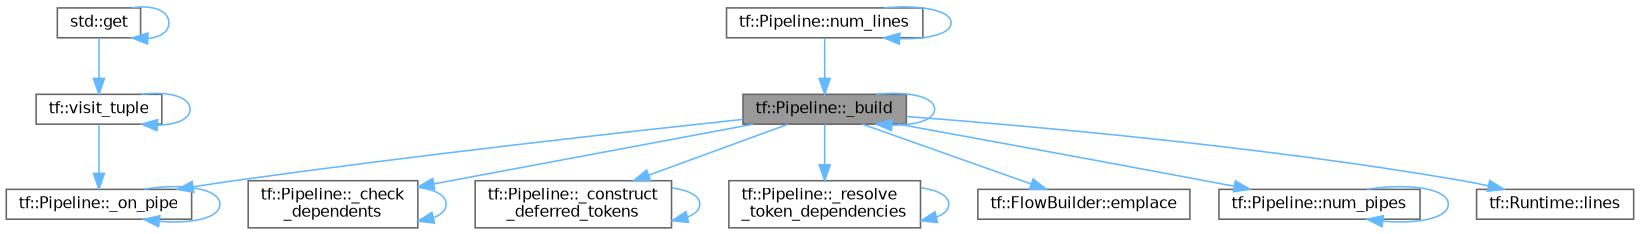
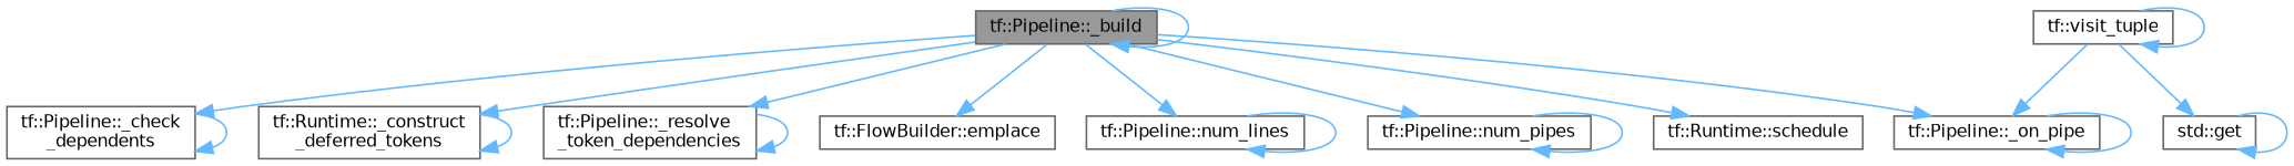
  digraph {
    rankdir=TB
    node [color=grey40 fillcolor=white fontname=Helvetica fontsize=10 shape=box style=filled]
    edge [color=steelblue1 fontname=Helvetica fontsize=10 labelfontname=Helvetica labelfontsize=10 style=solid]
    n1 [color=gray40 fillcolor=grey60 fontcolor=black height=0.2 label="tf::Pipeline::_build" width=0.4]
    n2 [height=0.2 label="tf::Pipeline::_check\l_dependents" width=0.4]
-   n3 [height=0.2 label="tf::Pipeline::_construct\l_deferred_tokens" width=0.4]
+   n3 [height=0.2 label="tf::Runtime::_construct\l_deferred_tokens" width=0.4]
    n4 [height=0.2 label="tf::Pipeline::_on_pipe" width=0.4]
    n5 [height=0.2 label="tf::Pipeline::_resolve\l_token_dependencies" width=0.4]
    n6 [height=0.2 label="tf::FlowBuilder::emplace" width=0.4]
    n7 [height=0.2 label="tf::Pipeline::num_lines" width=0.4]
    n8 [height=0.2 label="tf::Pipeline::num_pipes" width=0.4]
-   n9 [height=0.2 label="tf::Runtime::lines" width=0.4]
+   n9 [height=0.2 label="tf::Runtime::schedule" width=0.4]
    n10 [height=0.2 label="tf::visit_tuple" width=0.4]
    n11 [height=0.2 label="std::get" width=0.4]
    n1 -> n1
    n1 -> n2
    n1 -> n3
    n1 -> n4
    n1 -> n5
    n1 -> n6
-   n7 -> n1
+   n1 -> n7
    n1 -> n8
    n1 -> n9
    n2 -> n2
    n3 -> n3
    n4 -> n4
    n5 -> n5
    n7 -> n7
    n8 -> n8
    n10 -> n4
    n10 -> n10
-   n11 -> n10
+   n10 -> n11
    n11 -> n11
  }
